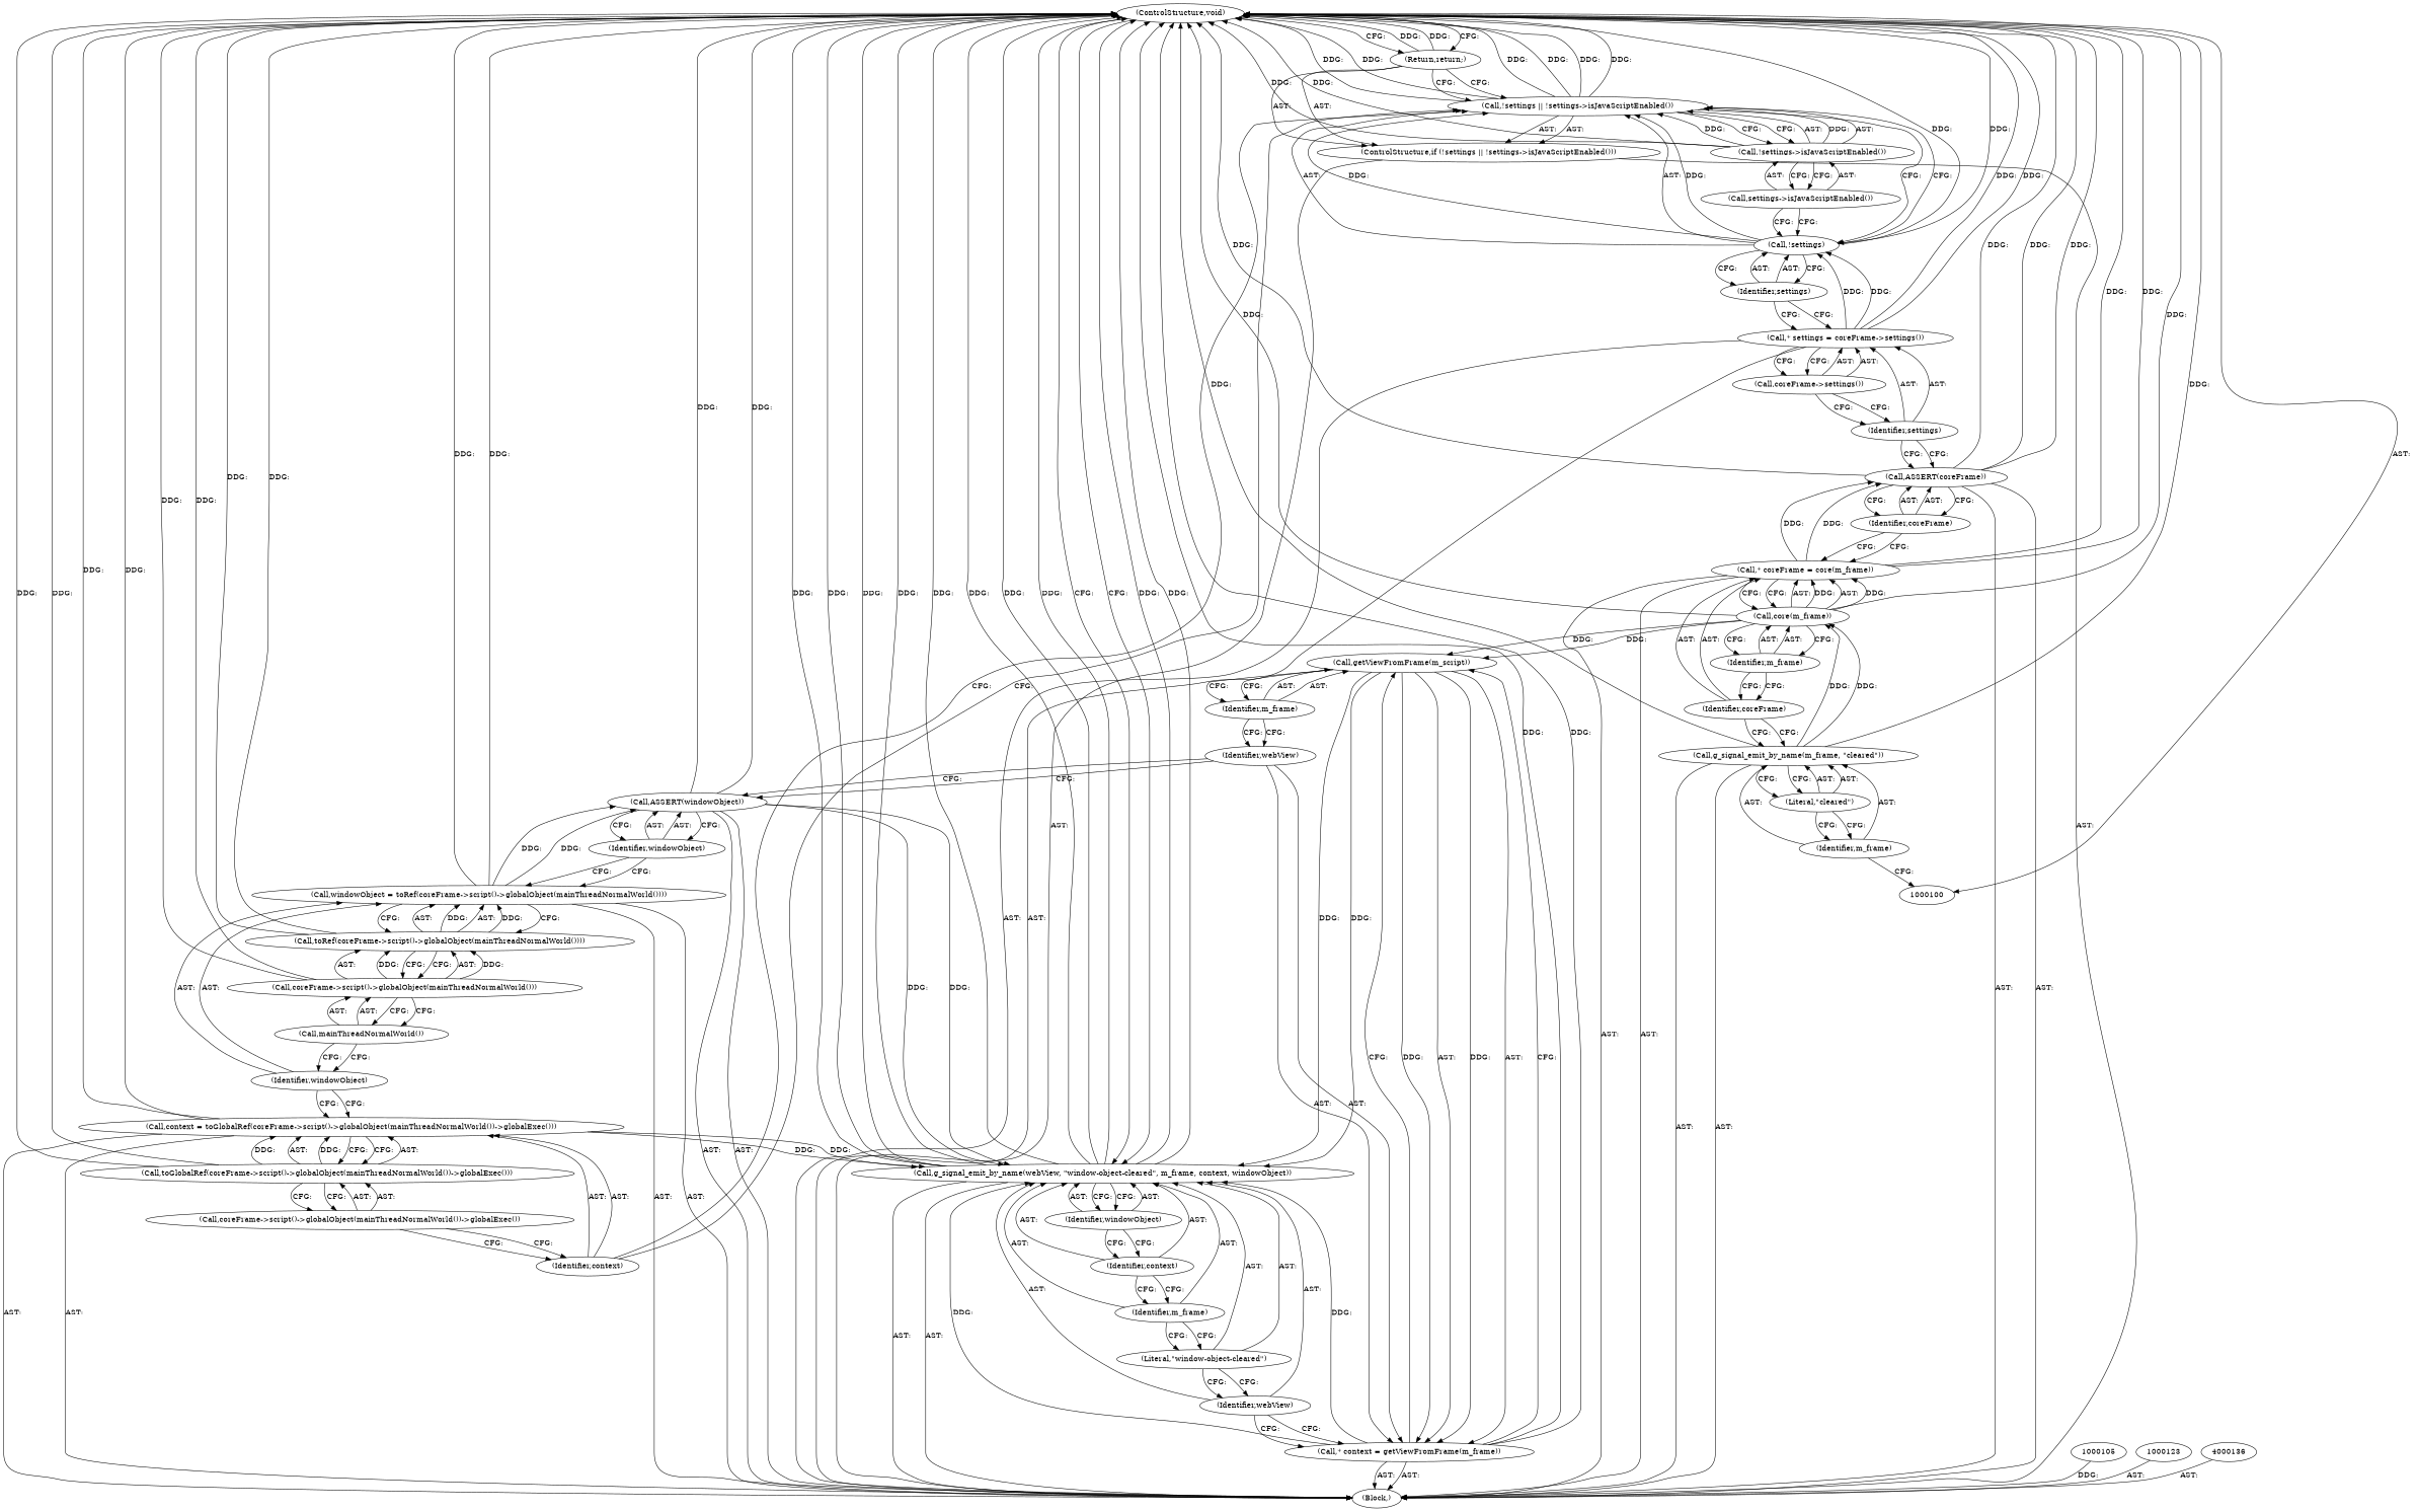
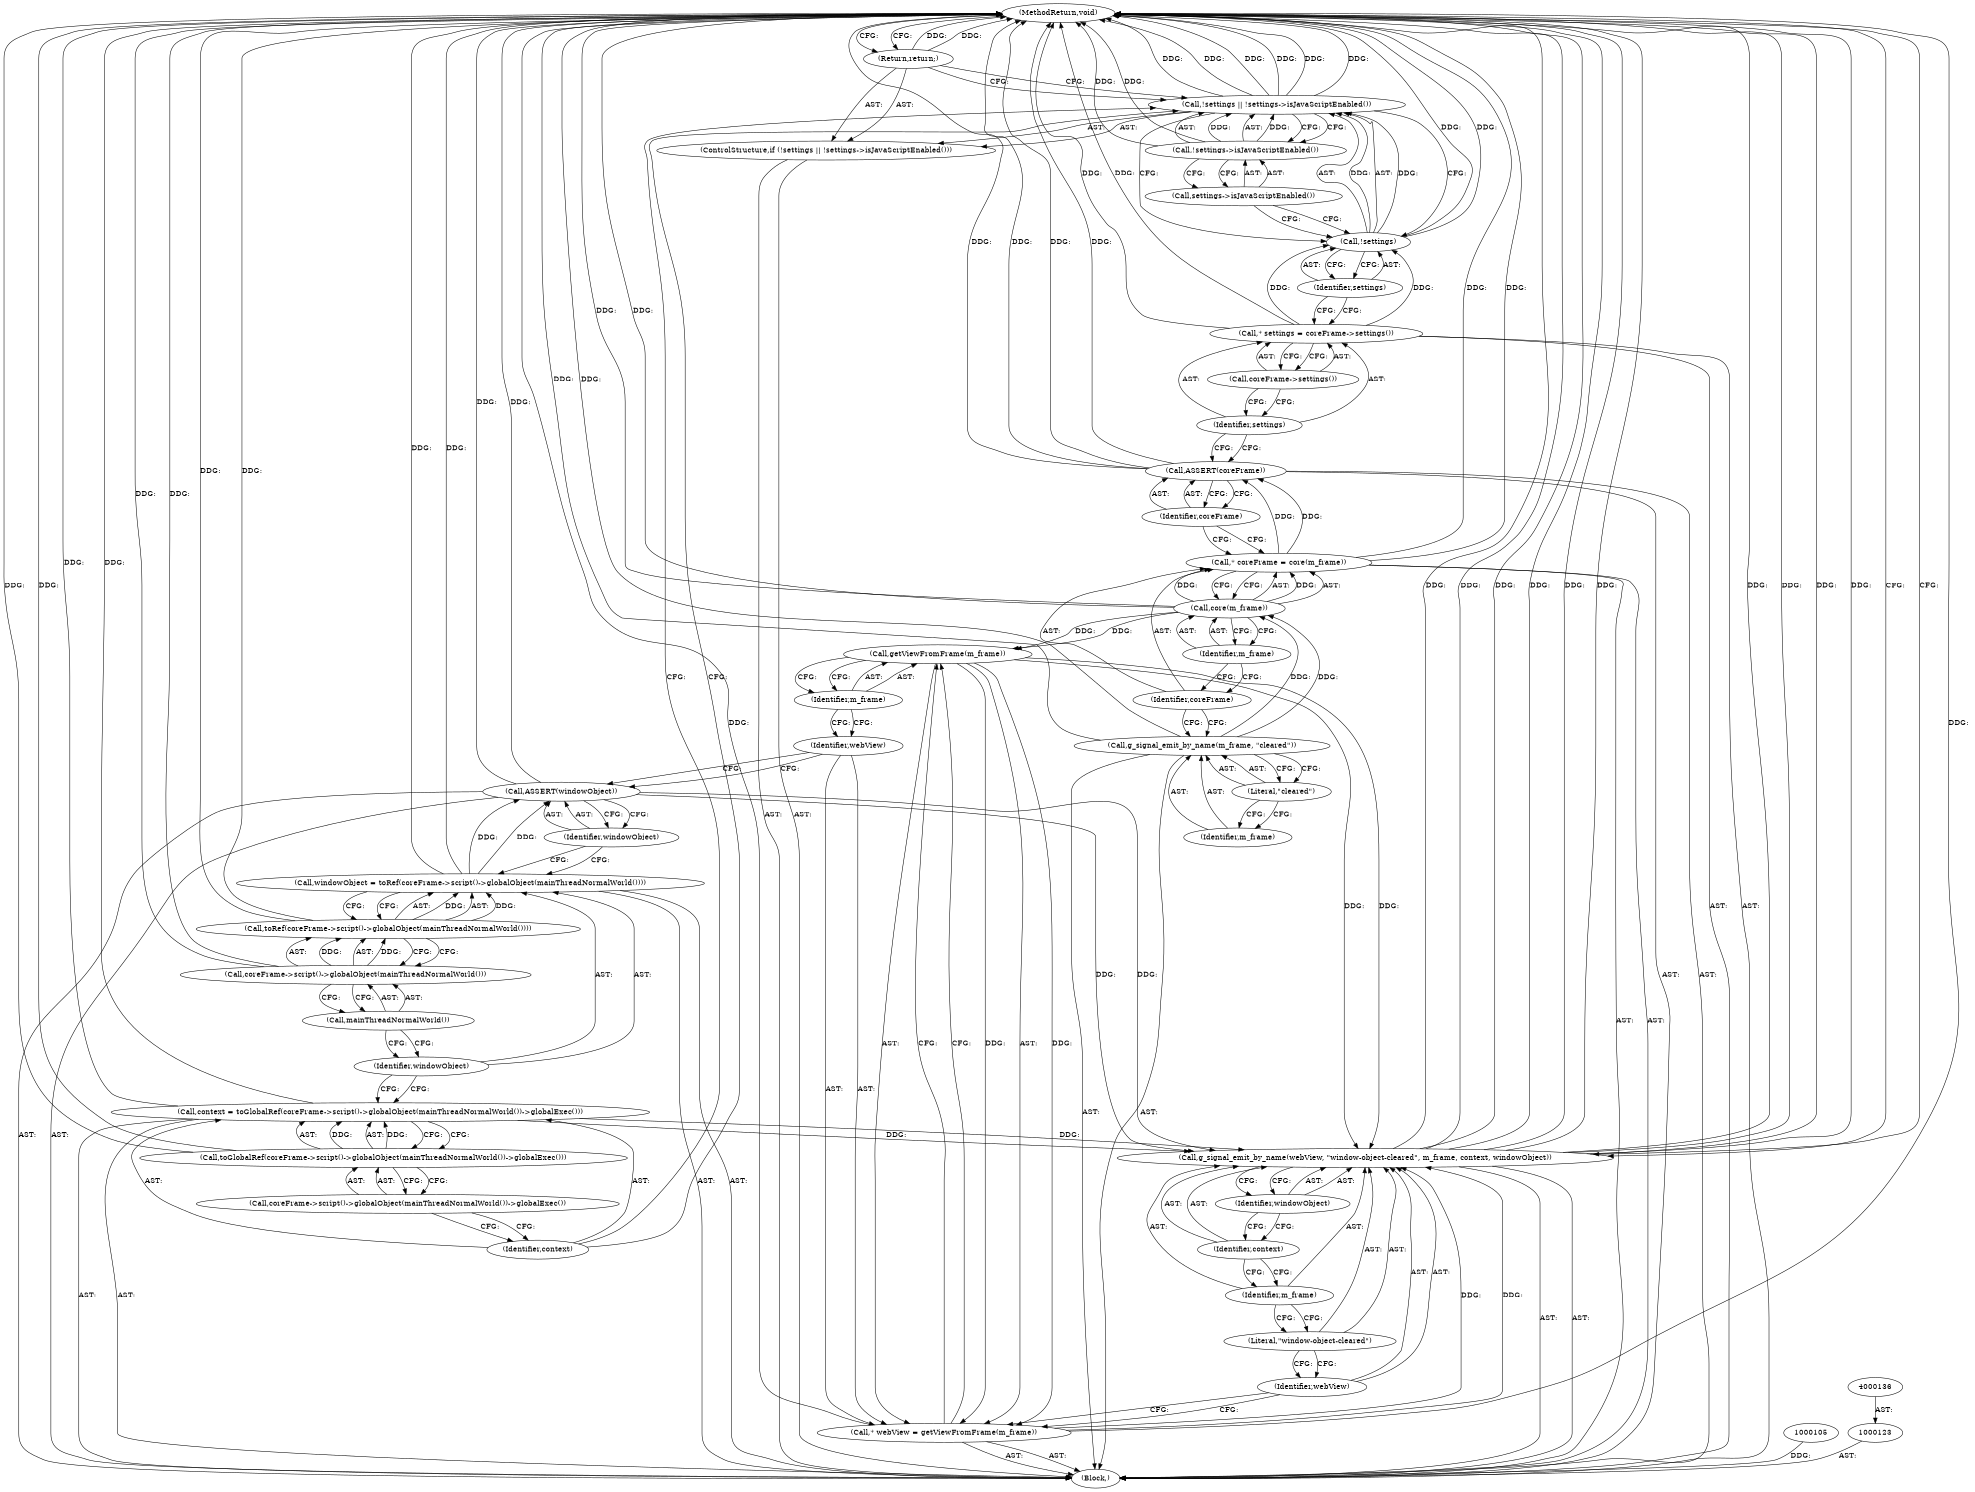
  digraph {
-   n1 [label="(ControlStructure,void)"]
+   n1 [label="(MethodReturn,void)"]
    n2 [label="(Return,return;)"]
    n3 [label="(Call,g_signal_emit_by_name(webView, \"window-object-cleared\", m_frame, context, windowObject))"]
-   1000100
    n5 [label="(ControlStructure,if (!settings || !settings->isJavaScriptEnabled()))"]
    n6 [label="(Call,!settings || !settings->isJavaScriptEnabled())"]
    n7 [label="(Block,)"]
    n8 [label="(Identifier,windowObject)"]
    n9 [label="(Call,!settings)"]
    n10 [label="(Call,!settings->isJavaScriptEnabled())"]
    n11 [label="(Call,context = toGlobalRef(coreFrame->script()->globalObject(mainThreadNormalWorld())->globalExec()))"]
    n12 [label="(Call,toGlobalRef(coreFrame->script()->globalObject(mainThreadNormalWorld())->globalExec()))"]
    n13 [label="(Call,coreFrame->script()->globalObject(mainThreadNormalWorld())->globalExec())"]
    n14 [label="(Identifier,context)"]
    n15 [label="(Call,windowObject = toRef(coreFrame->script()->globalObject(mainThreadNormalWorld())))"]
    n16 [label="(Call,toRef(coreFrame->script()->globalObject(mainThreadNormalWorld())))"]
    n17 [label="(Call,ASSERT(windowObject))"]
    n18 [label="(Call,coreFrame->script()->globalObject(mainThreadNormalWorld()))"]
    n19 [label="(Identifier,windowObject)"]
    n20 [label="(Identifier,windowObject)"]
    n21 [label="(Call,mainThreadNormalWorld())"]
-   n22 [label="(Call,* context = getViewFromFrame(m_frame))"]
-   n23 [label="(Call,getViewFromFrame(m_script))"]
+   n22 [label="(Call,* webView = getViewFromFrame(m_frame))"]
+   n23 [label="(Call,getViewFromFrame(m_frame))"]
    n24 [label="(Identifier,m_frame)"]
    n25 [label="(Identifier,webView)"]
    n26 [label="(Identifier,webView)"]
    n27 [label="(Literal,\"window-object-cleared\")"]
    n28 [label="(Identifier,context)"]
    n29 [label="(Identifier,m_frame)"]
    n30 [label="(Identifier,m_frame)"]
    n31 [label="(Call,g_signal_emit_by_name(m_frame, \"cleared\"))"]
    n32 [label="(Literal,\"cleared\")"]
    n33 [label="(Call,core(m_frame))"]
    n34 [label="(Call,* coreFrame = core(m_frame))"]
    n35 [label="(Identifier,m_frame)"]
    n36 [label="(Identifier,coreFrame)"]
    n37 [label="(Call,ASSERT(coreFrame))"]
    n38 [label="(Identifier,coreFrame)"]
    n39 [label="(Call,* settings = coreFrame->settings())"]
    n40 [label="(Call,coreFrame->settings())"]
    n41 [label="(Identifier,settings)"]
    n42 [label="(Identifier,settings)"]
    n43 [label="(Call,settings->isJavaScriptEnabled())"]
    1000105
    1000123
    n46 [label=4000136]
    n1 -> n2 [label="CFG: "]
    n1 -> n2 [label="CFG: "]
    n1 -> n3 [label="CFG: "]
    n1 -> n3 [label="CFG: "]
-   n1 -> 1000100 [label="AST: "]
    n2 -> n1 [label="DDG: "]
    n2 -> n1 [label="DDG: "]
    n2 -> n5 [label="AST: "]
    n2 -> n5 [label="AST: "]
    n2 -> n6 [label="CFG: "]
    n2 -> n6 [label="CFG: "]
    n3 -> n1 [label="DDG: "]
    n3 -> n1 [label="DDG: "]
    n3 -> n1 [label="DDG: "]
    n3 -> n1 [label="DDG: "]
    n3 -> n1 [label="DDG: "]
    n3 -> n1 [label="DDG: "]
    n3 -> n1 [label="DDG: "]
    n3 -> n1 [label="DDG: "]
    n3 -> n1 [label="DDG: "]
    n3 -> n1 [label="DDG: "]
    n3 -> n7 [label="AST: "]
    n3 -> n7 [label="AST: "]
    n3 -> n8 [label="CFG: "]
    n3 -> n8 [label="CFG: "]
    n5 -> n7 [label="AST: "]
    n5 -> n7 [label="AST: "]
    n6 -> n1 [label="DDG: "]
    n6 -> n1 [label="DDG: "]
    n6 -> n1 [label="DDG: "]
    n6 -> n1 [label="DDG: "]
    n6 -> n1 [label="DDG: "]
    n6 -> n1 [label="DDG: "]
    n6 -> n5 [label="AST: "]
    n6 -> n5 [label="AST: "]
    n6 -> n9 [label="CFG: "]
    n6 -> n9 [label="CFG: "]
    n6 -> n10 [label="CFG: "]
    n6 -> n10 [label="CFG: "]
    n8 -> n3 [label="AST: "]
    n8 -> n3 [label="AST: "]
    n8 -> n28 [label="CFG: "]
    n8 -> n28 [label="CFG: "]
    n9 -> n1 [label="DDG: "]
    n9 -> n1 [label="DDG: "]
    n9 -> n6 [label="AST: "]
    n9 -> n6 [label="DDG: "]
    n9 -> n6 [label="AST: "]
    n9 -> n6 [label="DDG: "]
    n9 -> n42 [label="CFG: "]
    n9 -> n42 [label="CFG: "]
    n10 -> n1 [label="DDG: "]
    n10 -> n1 [label="DDG: "]
    n10 -> n6 [label="AST: "]
    n10 -> n6 [label="DDG: "]
    n10 -> n6 [label="AST: "]
    n10 -> n6 [label="DDG: "]
    n10 -> n43 [label="CFG: "]
    n10 -> n43 [label="CFG: "]
    n11 -> n1 [label="DDG: "]
    n11 -> n1 [label="DDG: "]
    n11 -> n3 [label="DDG: "]
    n11 -> n3 [label="DDG: "]
    n11 -> n7 [label="AST: "]
    n11 -> n7 [label="AST: "]
    n11 -> n12 [label="CFG: "]
    n11 -> n12 [label="CFG: "]
    n12 -> n1 [label="DDG: "]
    n12 -> n1 [label="DDG: "]
    n12 -> n11 [label="AST: "]
    n12 -> n11 [label="DDG: "]
    n12 -> n11 [label="AST: "]
    n12 -> n11 [label="DDG: "]
    n12 -> n13 [label="CFG: "]
    n12 -> n13 [label="CFG: "]
    n13 -> n12 [label="AST: "]
    n13 -> n12 [label="AST: "]
    n13 -> n14 [label="CFG: "]
    n13 -> n14 [label="CFG: "]
    n14 -> n6 [label="CFG: "]
    n14 -> n6 [label="CFG: "]
    n14 -> n11 [label="AST: "]
    n14 -> n11 [label="AST: "]
    n15 -> n1 [label="DDG: "]
    n15 -> n1 [label="DDG: "]
    n15 -> n7 [label="AST: "]
    n15 -> n7 [label="AST: "]
    n15 -> n16 [label="CFG: "]
    n15 -> n16 [label="CFG: "]
    n15 -> n17 [label="DDG: "]
    n15 -> n17 [label="DDG: "]
    n16 -> n1 [label="DDG: "]
    n16 -> n1 [label="DDG: "]
    n16 -> n15 [label="AST: "]
    n16 -> n15 [label="DDG: "]
    n16 -> n15 [label="AST: "]
    n16 -> n15 [label="DDG: "]
    n16 -> n18 [label="CFG: "]
    n16 -> n18 [label="CFG: "]
    n17 -> n1 [label="DDG: "]
    n17 -> n1 [label="DDG: "]
    n17 -> n3 [label="DDG: "]
    n17 -> n3 [label="DDG: "]
    n17 -> n7 [label="AST: "]
    n17 -> n7 [label="AST: "]
    n17 -> n19 [label="CFG: "]
    n17 -> n19 [label="CFG: "]
    n18 -> n1 [label="DDG: "]
    n18 -> n1 [label="DDG: "]
    n18 -> n16 [label="AST: "]
    n18 -> n16 [label="DDG: "]
    n18 -> n16 [label="AST: "]
    n18 -> n16 [label="DDG: "]
    n18 -> n21 [label="CFG: "]
    n18 -> n21 [label="CFG: "]
    n19 -> n15 [label="CFG: "]
    n19 -> n15 [label="CFG: "]
    n19 -> n17 [label="AST: "]
    n19 -> n17 [label="AST: "]
    n20 -> n11 [label="CFG: "]
    n20 -> n11 [label="CFG: "]
    n20 -> n15 [label="AST: "]
    n20 -> n15 [label="AST: "]
    n21 -> n18 [label="AST: "]
    n21 -> n18 [label="AST: "]
    n21 -> n20 [label="CFG: "]
    n21 -> n20 [label="CFG: "]
    n22 -> n1 [label="DDG: "]
    n22 -> n1 [label="DDG: "]
    n22 -> n3 [label="DDG: "]
    n22 -> n3 [label="DDG: "]
    n22 -> n7 [label="AST: "]
    n22 -> n7 [label="AST: "]
    n22 -> n23 [label="CFG: "]
    n22 -> n23 [label="CFG: "]
    n23 -> n3 [label="DDG: "]
    n23 -> n3 [label="DDG: "]
    n23 -> n22 [label="AST: "]
    n23 -> n22 [label="DDG: "]
    n23 -> n22 [label="AST: "]
    n23 -> n22 [label="DDG: "]
    n23 -> n24 [label="CFG: "]
    n23 -> n24 [label="CFG: "]
    n24 -> n23 [label="AST: "]
    n24 -> n23 [label="AST: "]
    n24 -> n25 [label="CFG: "]
    n24 -> n25 [label="CFG: "]
    n25 -> n17 [label="CFG: "]
    n25 -> n17 [label="CFG: "]
    n25 -> n22 [label="AST: "]
    n25 -> n22 [label="AST: "]
    n26 -> n3 [label="AST: "]
    n26 -> n3 [label="AST: "]
    n26 -> n22 [label="CFG: "]
    n26 -> n22 [label="CFG: "]
    n27 -> n3 [label="AST: "]
    n27 -> n3 [label="AST: "]
    n27 -> n26 [label="CFG: "]
    n27 -> n26 [label="CFG: "]
    n28 -> n3 [label="AST: "]
    n28 -> n3 [label="AST: "]
    n28 -> n29 [label="CFG: "]
    n28 -> n29 [label="CFG: "]
    n29 -> n3 [label="AST: "]
    n29 -> n3 [label="AST: "]
    n29 -> n27 [label="CFG: "]
    n29 -> n27 [label="CFG: "]
-   n30 -> 1000100 [label="CFG: "]
    n30 -> n31 [label="AST: "]
    n30 -> n31 [label="AST: "]
    n31 -> n1 [label="DDG: "]
    n31 -> n1 [label="DDG: "]
    n31 -> n7 [label="AST: "]
    n31 -> n7 [label="AST: "]
    n31 -> n32 [label="CFG: "]
    n31 -> n32 [label="CFG: "]
    n31 -> n33 [label="DDG: "]
    n31 -> n33 [label="DDG: "]
    n32 -> n30 [label="CFG: "]
    n32 -> n30 [label="CFG: "]
    n32 -> n31 [label="AST: "]
    n32 -> n31 [label="AST: "]
    n33 -> n1 [label="DDG: "]
    n33 -> n1 [label="DDG: "]
    n33 -> n23 [label="DDG: "]
    n33 -> n23 [label="DDG: "]
    n33 -> n34 [label="AST: "]
    n33 -> n34 [label="DDG: "]
    n33 -> n34 [label="AST: "]
    n33 -> n34 [label="DDG: "]
    n33 -> n35 [label="CFG: "]
    n33 -> n35 [label="CFG: "]
    n34 -> n1 [label="DDG: "]
    n34 -> n1 [label="DDG: "]
    n34 -> n7 [label="AST: "]
    n34 -> n7 [label="AST: "]
    n34 -> n33 [label="CFG: "]
    n34 -> n33 [label="CFG: "]
    n34 -> n37 [label="DDG: "]
    n34 -> n37 [label="DDG: "]
    n35 -> n33 [label="AST: "]
    n35 -> n33 [label="AST: "]
    n35 -> n36 [label="CFG: "]
    n35 -> n36 [label="CFG: "]
    n36 -> n31 [label="CFG: "]
    n36 -> n31 [label="CFG: "]
    n36 -> n34 [label="AST: "]
    n36 -> n34 [label="AST: "]
    n37 -> n1 [label="DDG: "]
    n37 -> n1 [label="DDG: "]
    n37 -> n1 [label="DDG: "]
    n37 -> n1 [label="DDG: "]
    n37 -> n7 [label="AST: "]
    n37 -> n7 [label="AST: "]
    n37 -> n38 [label="CFG: "]
    n37 -> n38 [label="CFG: "]
    n38 -> n34 [label="CFG: "]
    n38 -> n34 [label="CFG: "]
    n38 -> n37 [label="AST: "]
    n38 -> n37 [label="AST: "]
    n39 -> n1 [label="DDG: "]
    n39 -> n1 [label="DDG: "]
    n39 -> n7 [label="AST: "]
    n39 -> n7 [label="AST: "]
    n39 -> n9 [label="DDG: "]
    n39 -> n9 [label="DDG: "]
    n39 -> n40 [label="CFG: "]
    n39 -> n40 [label="CFG: "]
    n40 -> n39 [label="AST: "]
    n40 -> n39 [label="AST: "]
    n40 -> n41 [label="CFG: "]
    n40 -> n41 [label="CFG: "]
    n41 -> n37 [label="CFG: "]
    n41 -> n37 [label="CFG: "]
    n41 -> n39 [label="AST: "]
    n41 -> n39 [label="AST: "]
    n42 -> n9 [label="AST: "]
    n42 -> n9 [label="AST: "]
    n42 -> n39 [label="CFG: "]
    n42 -> n39 [label="CFG: "]
    n43 -> n9 [label="CFG: "]
    n43 -> n9 [label="CFG: "]
    n43 -> n10 [label="AST: "]
    n43 -> n10 [label="AST: "]
    1000105 -> n7 [label="DDG: "]
    1000123 -> n7 [label="AST: "]
-   n46 -> n7 [label="AST: "]
+   n46 -> 1000123 [label="AST: "]
  }
